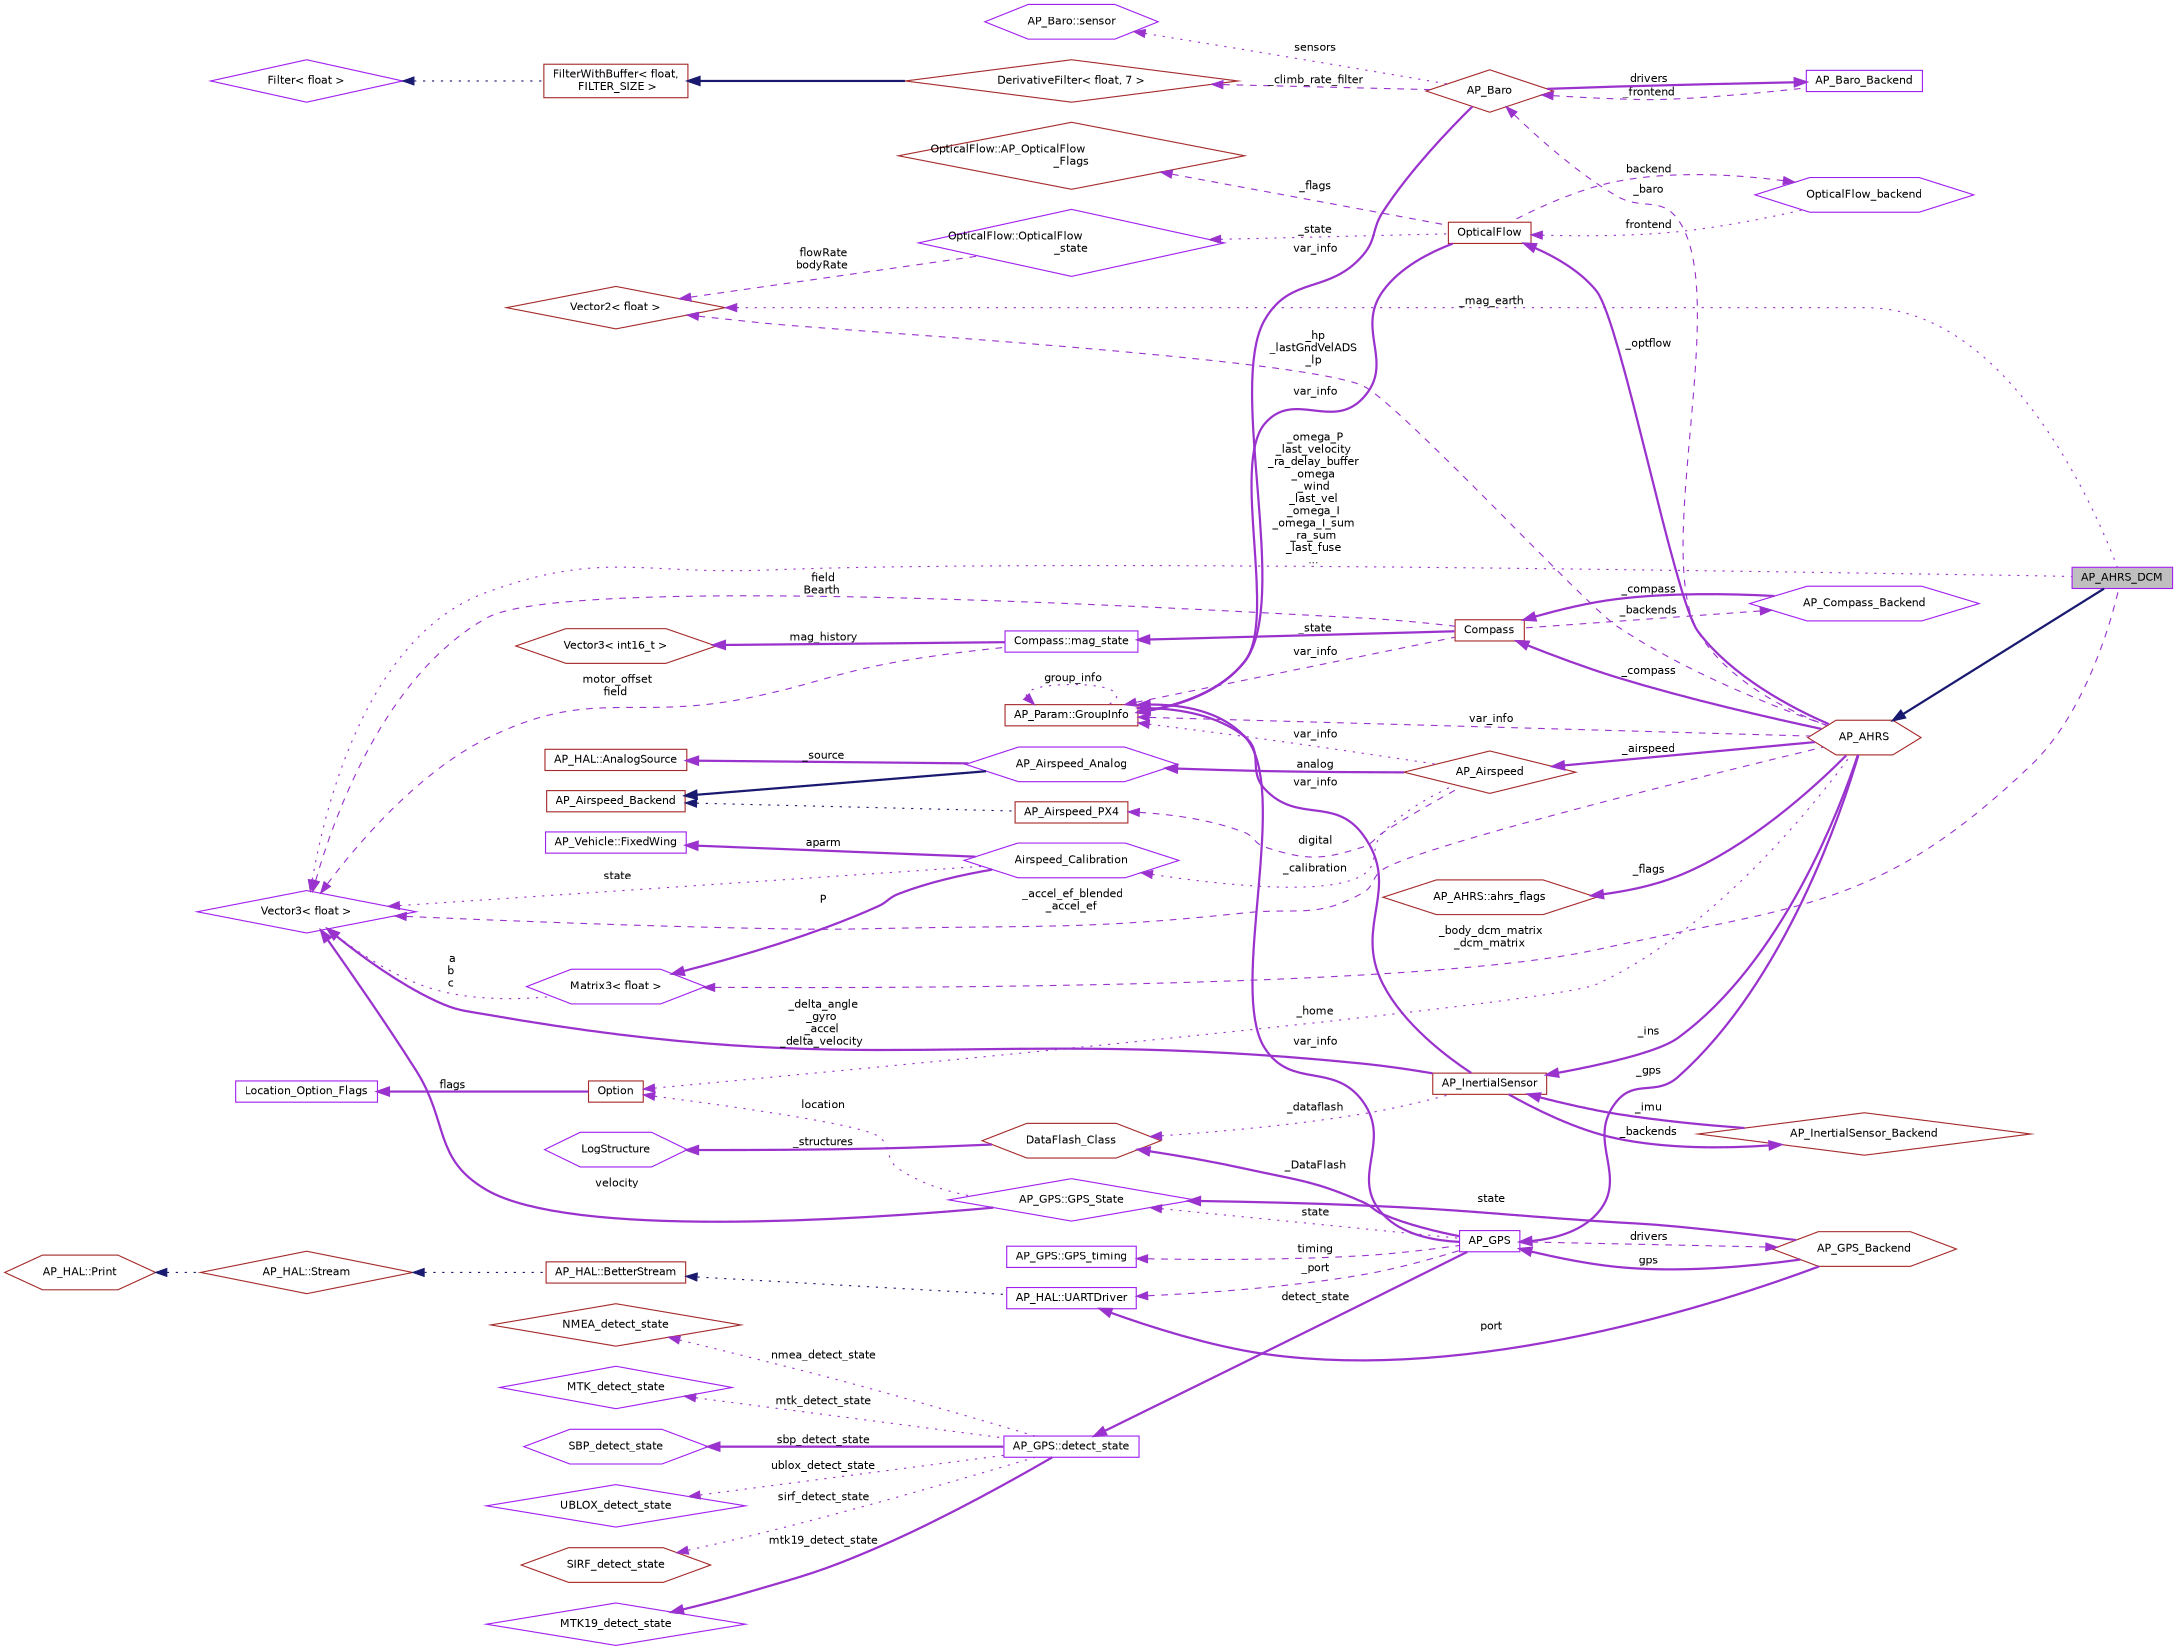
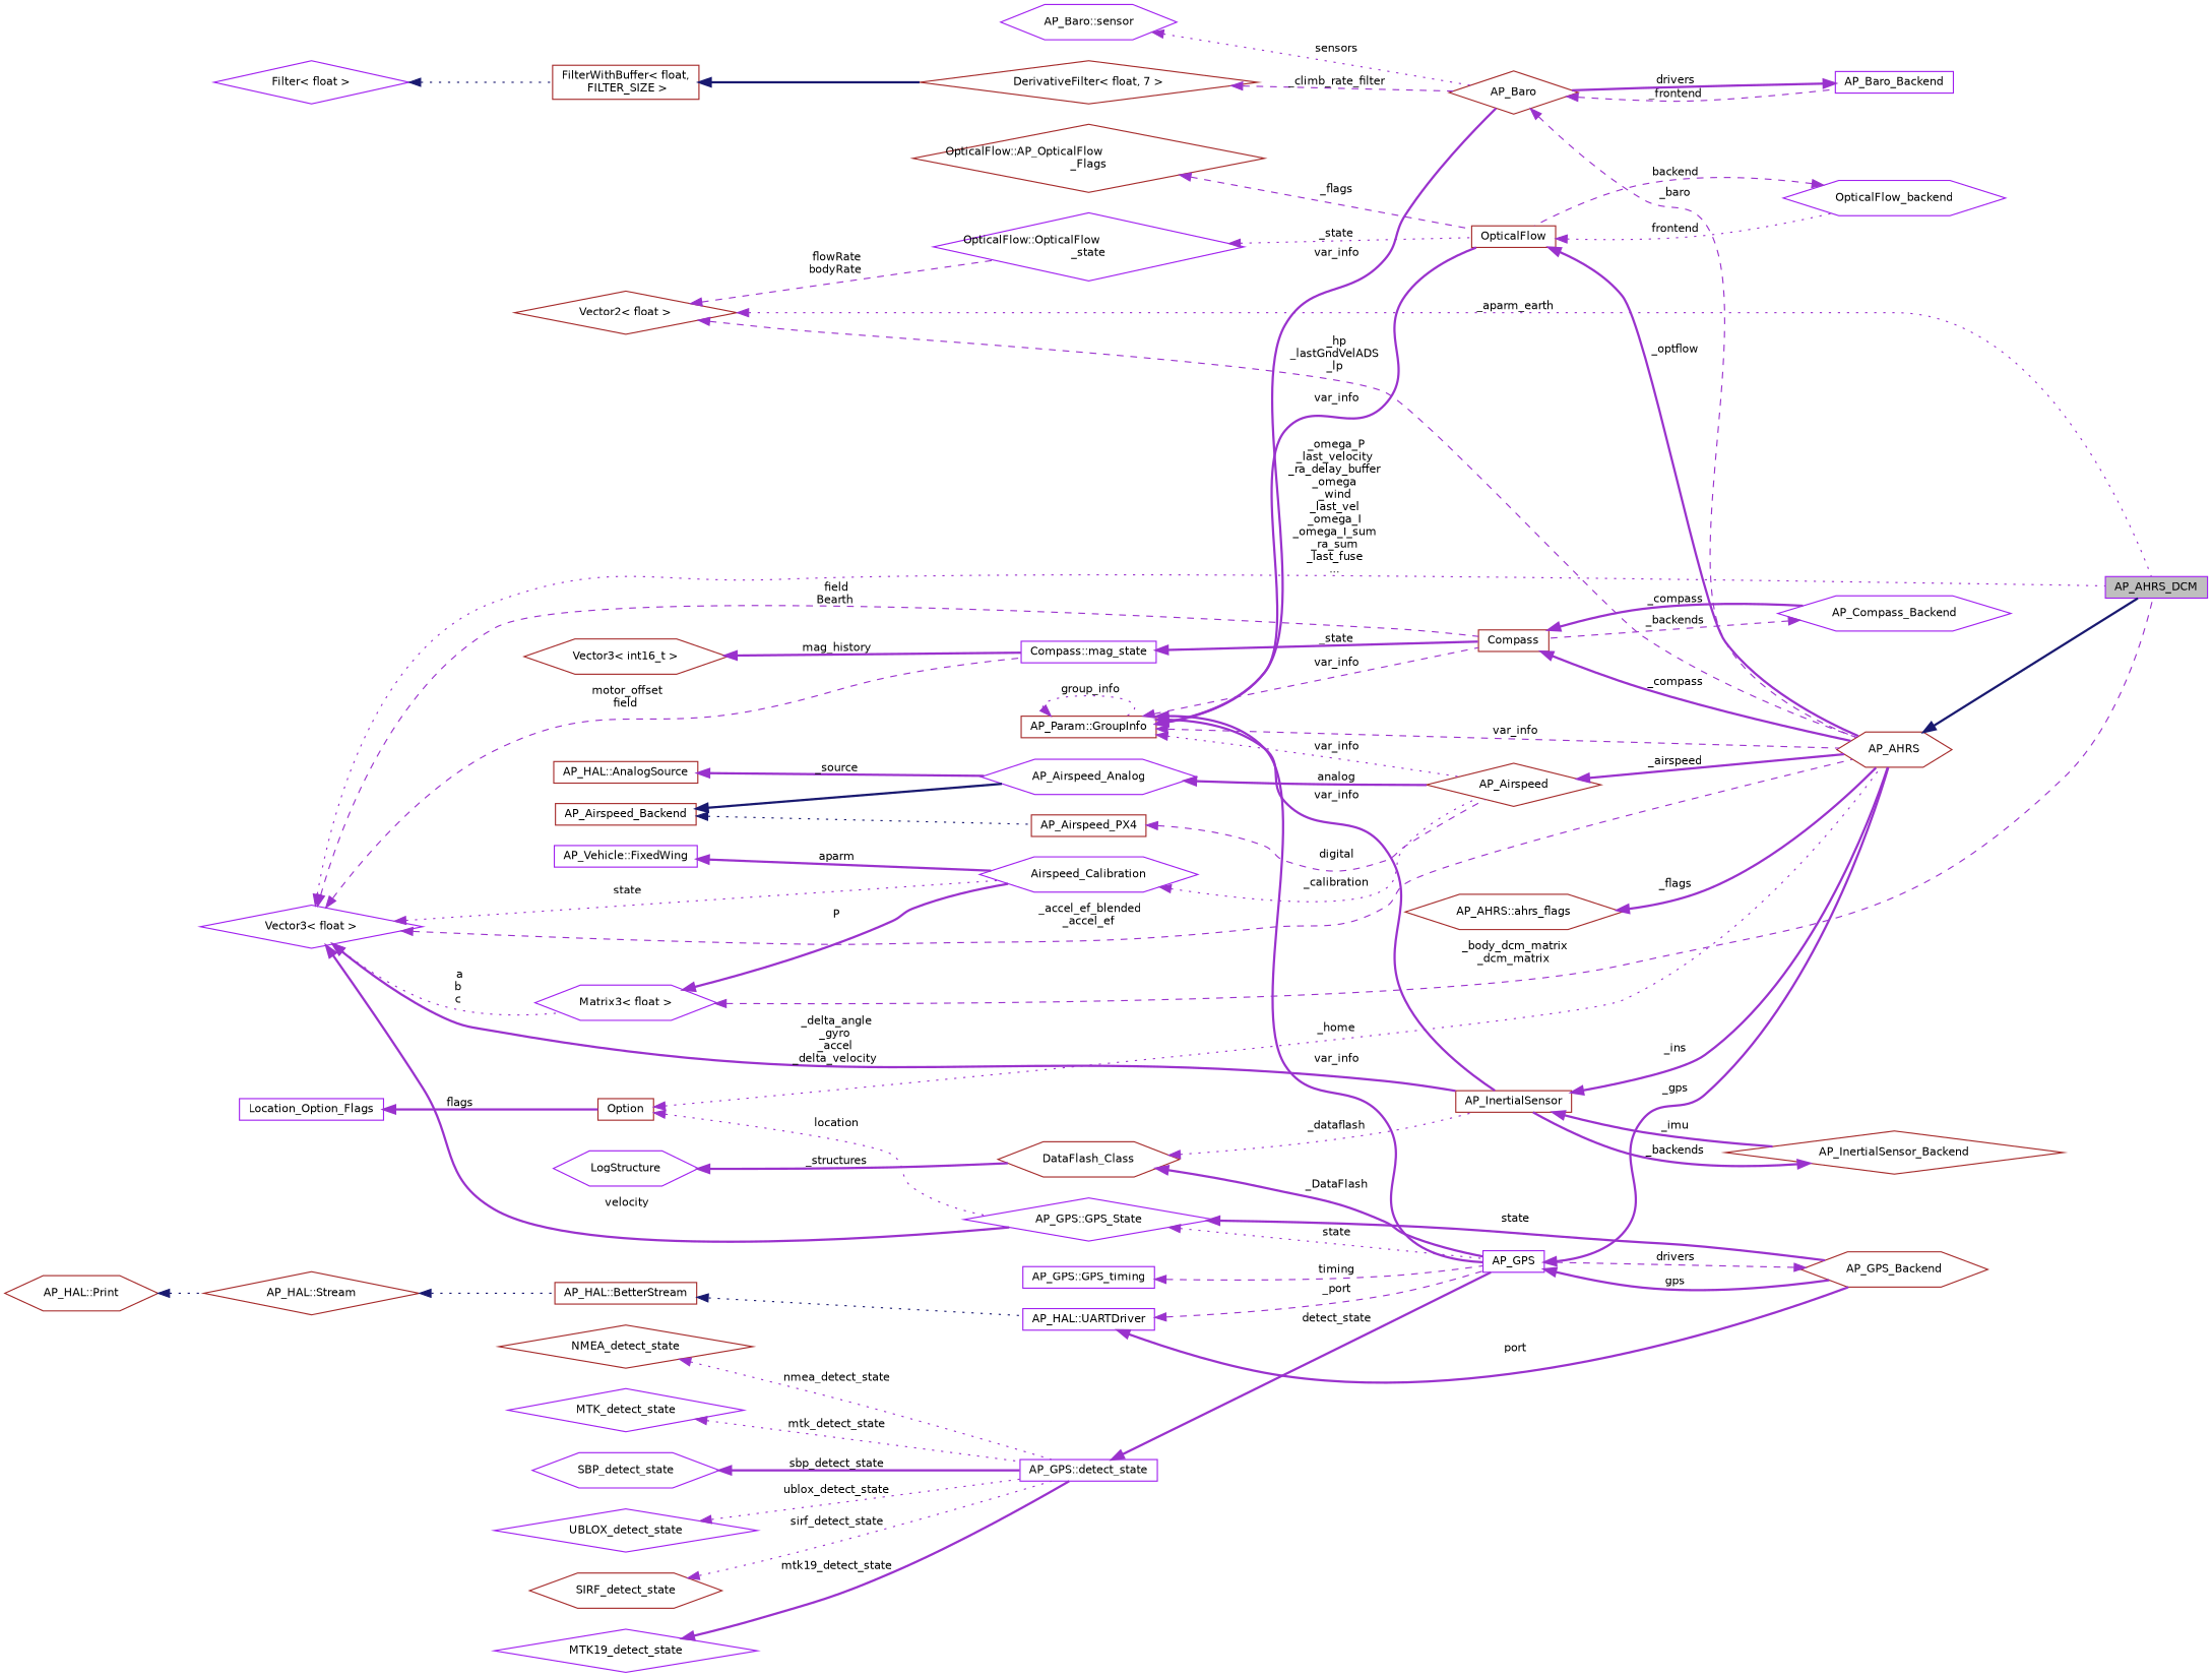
  digraph {
    rankdir=LR
    node [color=brown fillcolor=white fontname=Helvetica fontsize=10 shape=box style=filled]
    edge [color=darkorchid3 dir=back fontname=Helvetica fontsize=10 labelfontname=Helvetica labelfontsize=10 style=bold]
    n1 [color=purple fillcolor=grey75 fontcolor=black height=0.2 label=AP_AHRS_DCM width=0.4]
    n2 [height=0.2 label=AP_AHRS shape=hexagon width=0.4]
    n3 [height=0.2 label="AP_AHRS::ahrs_flags" shape=hexagon width=0.4]
    n4 [height=0.2 label=AP_Baro shape=diamond width=0.4]
    n5 [color=purple height=0.2 label=AP_Baro_Backend width=0.4]
    n6 [color=purple height=0.2 label="AP_Baro::sensor" shape=hexagon width=0.4]
    n7 [height=0.2 label="DerivativeFilter\< float, 7 \>" shape=diamond width=0.4]
    n8 [height=0.2 label="FilterWithBuffer\< float,\l FILTER_SIZE \>" width=0.4]
    n9 [color=purple height=0.2 label="Filter\< float \>" shape=diamond width=0.4]
    n10 [height=0.2 label="AP_Param::GroupInfo" width=0.4]
    n11 [height=0.2 label=OpticalFlow width=0.4]
    n12 [height=0.2 label=AP_InertialSensor width=0.4]
    n13 [height=0.2 label=AP_Airspeed shape=diamond width=0.4]
    n14 [color=purple height=0.2 label=AP_GPS width=0.4]
    n15 [height=0.2 label=Compass width=0.4]
    n16 [color=purple height=0.2 label=OpticalFlow_backend shape=hexagon width=0.4]
    n17 [height=0.2 label=AP_InertialSensor_Backend shape=diamond width=0.4]
    n18 [height=0.2 label=AP_GPS_Backend shape=hexagon width=0.4]
    n19 [color=purple height=0.2 label=AP_Compass_Backend shape=hexagon width=0.4]
    n20 [color=purple height=0.2 label="OpticalFlow::OpticalFlow\l_state" shape=diamond width=0.4]
    n21 [height=0.2 label="Vector2\< float \>" shape=diamond width=0.4]
    n22 [height=0.2 label="OpticalFlow::AP_OpticalFlow\l_Flags" shape=diamond width=0.4]
    n23 [color=purple height=0.2 label="Vector3\< float \>" shape=diamond width=0.4]
    n24 [color=purple height=0.2 label=Airspeed_Calibration shape=hexagon width=0.4]
    n25 [color=purple height=0.2 label="Matrix3\< float \>" shape=hexagon width=0.4]
    n26 [color=purple height=0.2 label="AP_GPS::GPS_State" shape=diamond width=0.4]
    n27 [color=purple height=0.2 label="Compass::mag_state" width=0.4]
    n28 [height=0.2 label=DataFlash_Class shape=hexagon width=0.4]
    n29 [color=purple height=0.2 label=LogStructure shape=hexagon width=0.4]
    n30 [color=purple height=0.2 label=AP_Airspeed_Analog shape=hexagon width=0.4]
    n31 [height=0.2 label=AP_Airspeed_Backend width=0.4]
    n32 [height=0.2 label=AP_Airspeed_PX4 width=0.4]
    n33 [height=0.2 label="AP_HAL::AnalogSource" width=0.4]
    n34 [color=purple height=0.2 label="AP_Vehicle::FixedWing" width=0.4]
    n35 [color=purple height=0.2 label="AP_GPS::detect_state" width=0.4]
    n36 [color=purple height=0.2 label=SBP_detect_state shape=hexagon width=0.4]
    n37 [color=purple height=0.2 label=UBLOX_detect_state shape=diamond width=0.4]
    n38 [height=0.2 label=SIRF_detect_state shape=hexagon width=0.4]
    n39 [color=purple height=0.2 label=MTK19_detect_state shape=diamond width=0.4]
    n40 [height=0.2 label=NMEA_detect_state shape=diamond width=0.4]
    n41 [color=purple height=0.2 label=MTK_detect_state shape=diamond width=0.4]
    n42 [color=purple height=0.2 label="AP_GPS::GPS_timing" width=0.4]
    n43 [color=purple height=0.2 label="AP_HAL::UARTDriver" width=0.4]
    n44 [height=0.2 label="AP_HAL::BetterStream" width=0.4]
    n45 [height=0.2 label="AP_HAL::Stream" shape=diamond width=0.4]
    n46 [height=0.2 label="AP_HAL::Print" shape=hexagon width=0.4]
    n47 [height=0.2 label=Option width=0.4]
    n48 [color=purple height=0.2 label=Location_Option_Flags width=0.4]
    n49 [height=0.2 label="Vector3\< int16_t \>" shape=hexagon width=0.4]
    n2 -> n1 [color=midnightblue]
    n3 -> n2 [label=" _flags"]
    n4 -> n2 [label=" _baro" style=dashed]
    n4 -> n5 [label=" _frontend" style=dashed]
    n5 -> n4 [label=" drivers"]
    n6 -> n4 [label=" sensors" style=dotted]
    n7 -> n4 [label=" _climb_rate_filter" style=dashed]
    n8 -> n7 [color=midnightblue]
    n9 -> n8 [color=midnightblue style=dotted]
    n10 -> n2 [label=" var_info" style=dashed]
    n10 -> n4 [label=" var_info"]
    n10 -> n10 [label=" group_info" style=dotted]
    n10 -> n11 [label=" var_info"]
    n10 -> n12 [label=" var_info"]
    n10 -> n13 [label=" var_info" style=dotted]
    n10 -> n14 [label=" var_info"]
    n10 -> n15 [label=" var_info" style=dashed]
    n11 -> n2 [label=" _optflow"]
    n11 -> n16 [label=" frontend" style=dotted]
    n12 -> n2 [label=" _ins"]
    n12 -> n17 [label=" _imu"]
    n13 -> n2 [label=" _airspeed"]
    n14 -> n2 [label=" _gps"]
    n14 -> n18 [label=" gps"]
    n15 -> n2 [label=" _compass"]
    n15 -> n19 [label=" _compass"]
    n16 -> n11 [label=" backend" style=dashed]
    n17 -> n12 [label=" _backends"]
    n18 -> n14 [label=" drivers" style=dashed]
    n19 -> n15 [label=" _backends" style=dashed]
    n20 -> n11 [label=" _state" style=dotted]
-   n21 -> n1 [label=" _mag_earth" style=dotted]
+   n21 -> n1 [label=" _aparm_earth" style=dotted]
    n21 -> n2 [label=" _hp\n_lastGndVelADS\n_lp" style=dashed]
    n21 -> n20 [label=" flowRate\nbodyRate" style=dashed]
    n22 -> n11 [label=" _flags" style=dashed]
    n23 -> n1 [label=" _omega_P\n_last_velocity\n_ra_delay_buffer\n_omega\n_wind\n_last_vel\n_omega_I\n_omega_I_sum\n_ra_sum\n_last_fuse\n..." style=dotted]
    n23 -> n2 [label=" _accel_ef_blended\n_accel_ef" style=dashed]
    n23 -> n12 [label=" _delta_angle\n_gyro\n_accel\n_delta_velocity"]
    n23 -> n15 [label=" field\nBearth" style=dashed]
    n23 -> n24 [label=" state" style=dotted]
    n23 -> n25 [label=" a\nb\nc" style=dotted]
    n23 -> n26 [label=" velocity"]
    n23 -> n27 [label=" motor_offset\nfield" style=dashed]
    n24 -> n13 [label=" _calibration" style=dotted]
    n25 -> n1 [label=" _body_dcm_matrix\n_dcm_matrix" style=dashed]
    n25 -> n24 [label=" P"]
    n26 -> n14 [label=" state" style=dotted]
    n26 -> n18 [label=" state"]
    n27 -> n15 [label=" _state"]
    n28 -> n12 [label=" _dataflash" style=dotted]
    n28 -> n14 [label=" _DataFlash"]
    n29 -> n28 [label=" _structures"]
    n30 -> n13 [label=" analog"]
    n31 -> n30 [color=midnightblue]
    n31 -> n32 [color=midnightblue style=dotted]
    n32 -> n13 [label=" digital" style=dashed]
    n33 -> n30 [label=" _source"]
    n34 -> n24 [label=" aparm"]
    n35 -> n14 [label=" detect_state"]
    n36 -> n35 [label=" sbp_detect_state"]
    n37 -> n35 [label=" ublox_detect_state" style=dotted]
    n38 -> n35 [label=" sirf_detect_state" style=dotted]
    n39 -> n35 [label=" mtk19_detect_state"]
    n40 -> n35 [label=" nmea_detect_state" style=dotted]
    n41 -> n35 [label=" mtk_detect_state" style=dotted]
    n42 -> n14 [label=" timing" style=dashed]
    n43 -> n14 [label=" _port" style=dashed]
    n43 -> n18 [label=" port"]
    n44 -> n43 [color=midnightblue style=dotted]
    n45 -> n44 [color=midnightblue style=dotted]
    n46 -> n45 [color=midnightblue style=dotted]
    n47 -> n2 [label=" _home" style=dotted]
    n47 -> n26 [label=" location" style=dotted]
    n48 -> n47 [label=" flags"]
    n49 -> n27 [label=" mag_history"]
  }
